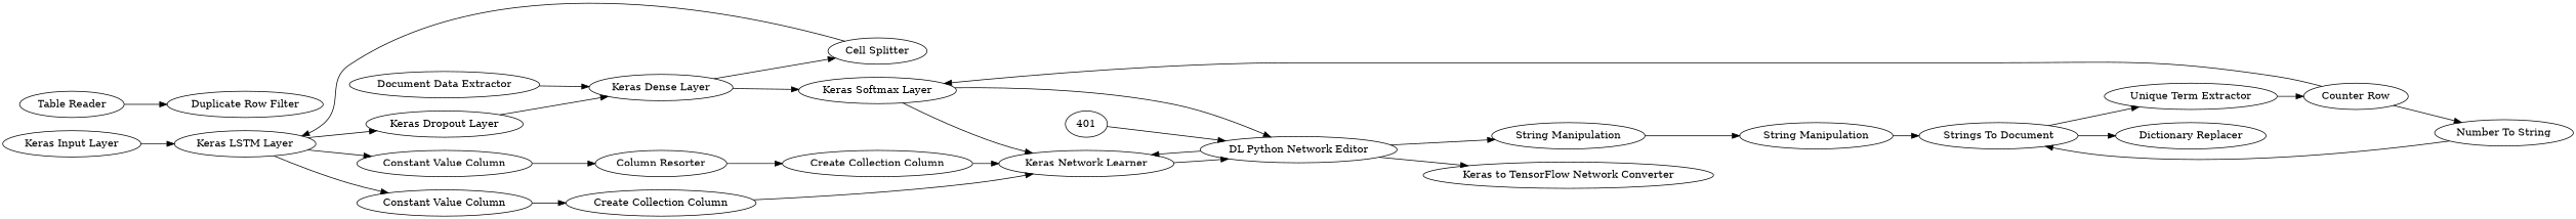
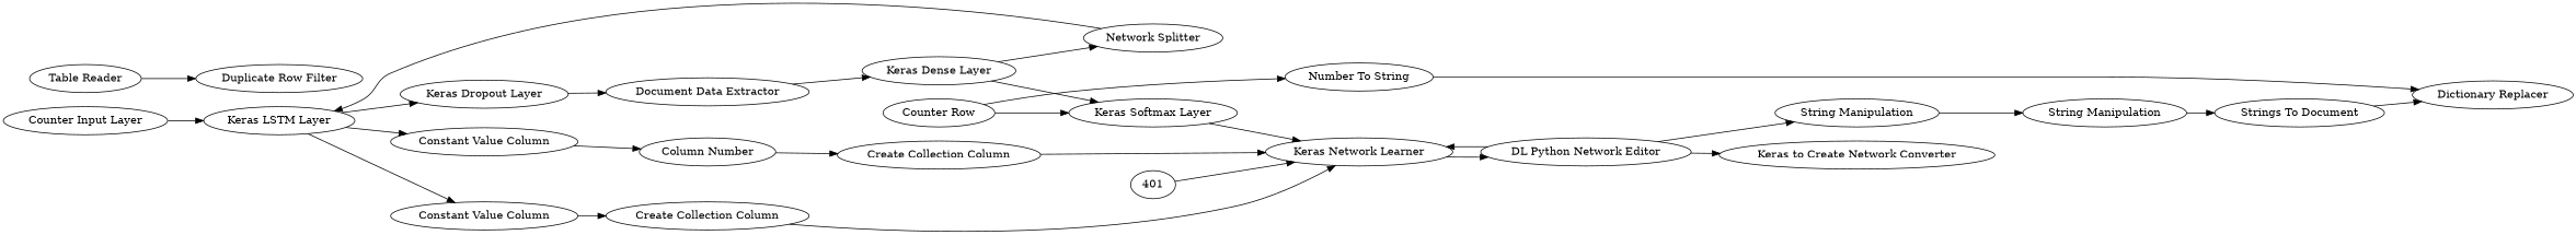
  digraph {
    rankdir=LR
-   n1 [label="Keras Input Layer"]
+   n1 [label="Counter Input Layer"]
    n2 [label="Keras LSTM Layer"]
    n3 [label="Keras Dropout Layer"]
    n4 [label="Constant Value Column"]
    n5 [label="Constant Value Column"]
    n6 [label="Keras Dense Layer"]
-   n7 [label="Cell Splitter"]
+   n7 [label="Network Splitter"]
    n8 [label="Keras Softmax Layer"]
    n9 [label="String Manipulation"]
    n10 [label="Strings To Document"]
-   n11 [label="Unique Term Extractor"]
    n12 [label="Dictionary Replacer"]
-   n13 [label="Column Resorter"]
+   n13 [label="Column Number"]
    n14 [label="Create Collection Column"]
    n15 [label="Create Collection Column"]
    n16 [label="Keras Network Learner"]
    n17 [label="DL Python Network Editor"]
    n18 [label="String Manipulation"]
-   n19 [label="Keras to TensorFlow Network Converter"]
+   n19 [label="Keras to Create Network Converter"]
    n20 [label="Table Reader"]
    n21 [label="Duplicate Row Filter"]
    n22 [label="Counter Row"]
    n23 [label="Number To String"]
    n24 [label="Document Data Extractor"]
    401
    n1 -> n2
    n2 -> n3
    n2 -> n4
    n2 -> n5
-   n3 -> n6
+   n3 -> n24
    n4 -> n13
    n5 -> n15
    n6 -> n7
    n6 -> n8
    n7 -> n2
    n8 -> n16
-   n8 -> n17
    n9 -> n10
-   n10 -> n11
    n10 -> n12
-   n11 -> n22
    n13 -> n14
    n14 -> n16
    n15 -> n16
    n16 -> n17
    n17 -> n16
    n17 -> n18
    n17 -> n19
    n18 -> n9
    n20 -> n21
    n22 -> n8
    n22 -> n23
-   n23 -> n10
+   n23 -> n12
    n24 -> n6
-   401 -> n17
+   401 -> n16
  }
